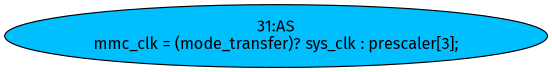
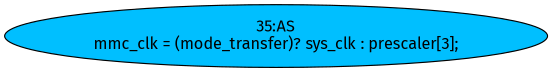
  strict digraph {
    fontname="Fira Sans"
-   n1 [ast="<pyverilog.vparser.ast.Assign object at 0x7f35f2e41b90>" def_var="['mmc_clk']" fillcolor=deepskyblue label="31:AS\nmmc_clk = (mode_transfer)? sys_clk : prescaler[3];" statements="[]" style=filled typ=Assign use_var="['mode_transfer', 'sys_clk', 'prescaler']" fontname="Fira Sans"]
+   n1 [ast="<pyverilog.vparser.ast.Assign object at 0x7f35f2e41b90>" def_var="['mmc_clk']" fillcolor=deepskyblue label="35:AS\nmmc_clk = (mode_transfer)? sys_clk : prescaler[3];" statements="[]" style=filled typ=Assign use_var="['mode_transfer', 'sys_clk', 'prescaler']" fontname="Fira Sans"]
  }
